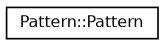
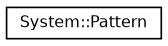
  digraph {
    rankdir=LR
-   n1 [color=black fillcolor=white fontname=Helvetica fontsize=10 height=0.2 label="Pattern::Pattern" shape=record style=filled width=0.4]
+   n1 [color=black fillcolor=white fontname=Helvetica fontsize=10 height=0.2 label="System::Pattern" shape=record style=filled width=0.4]
  }
